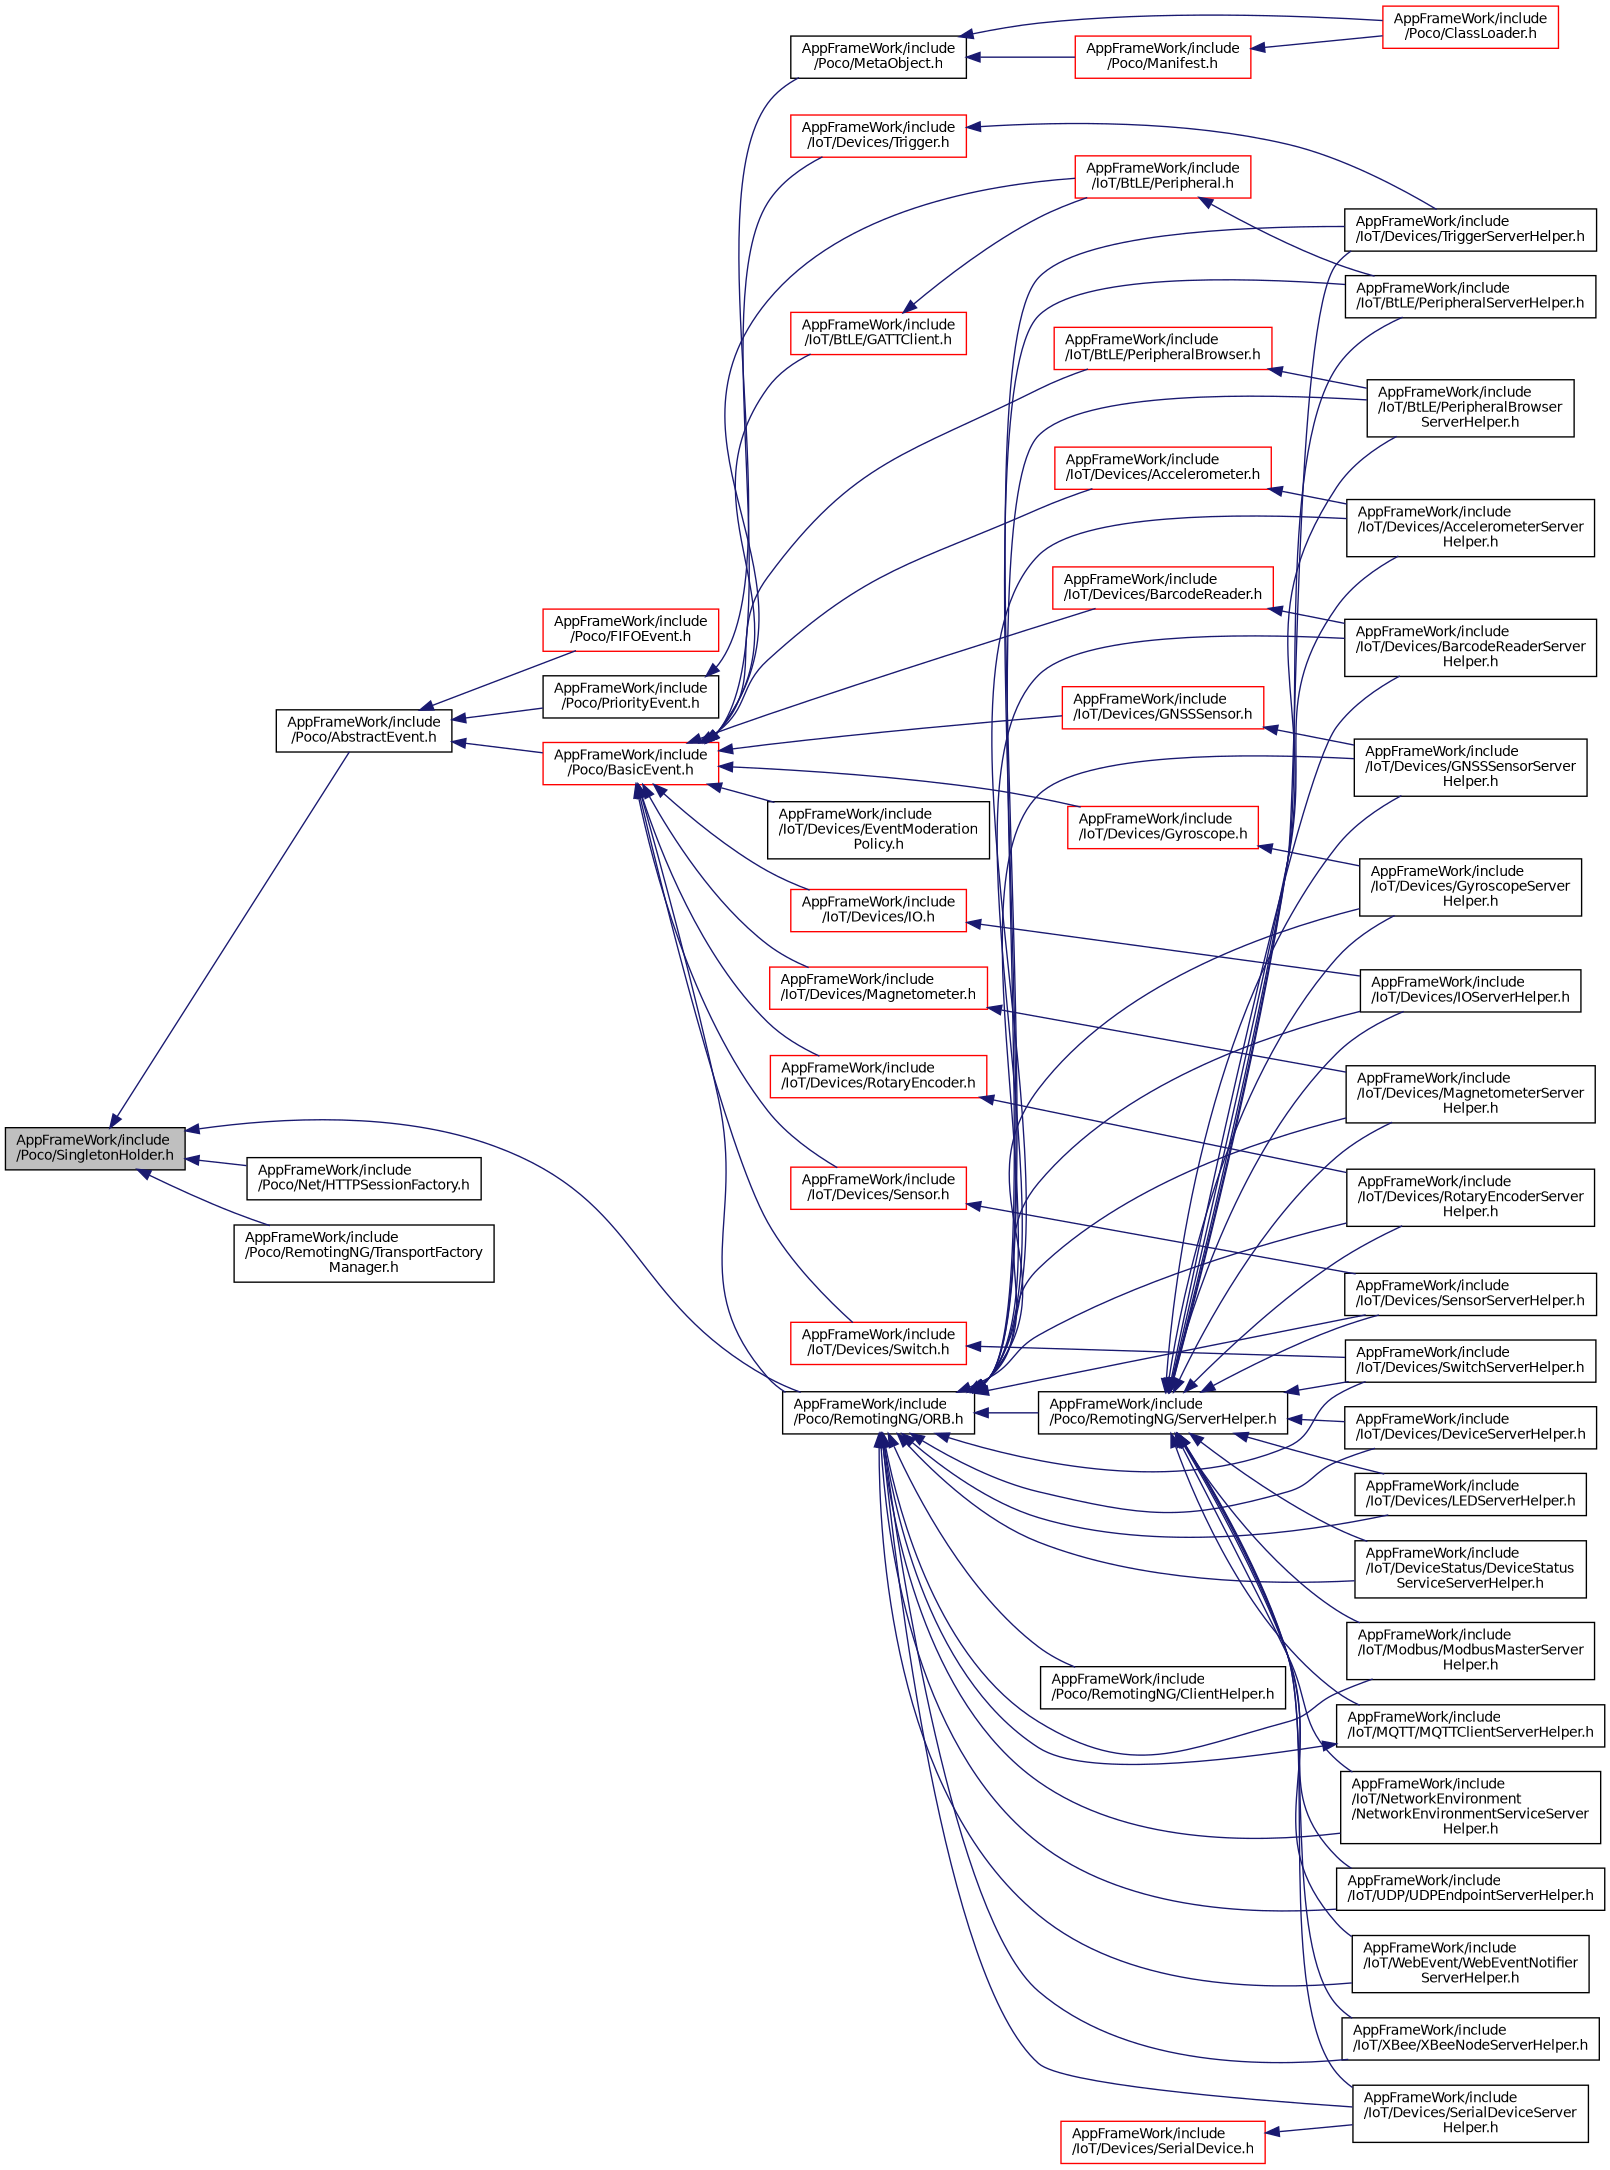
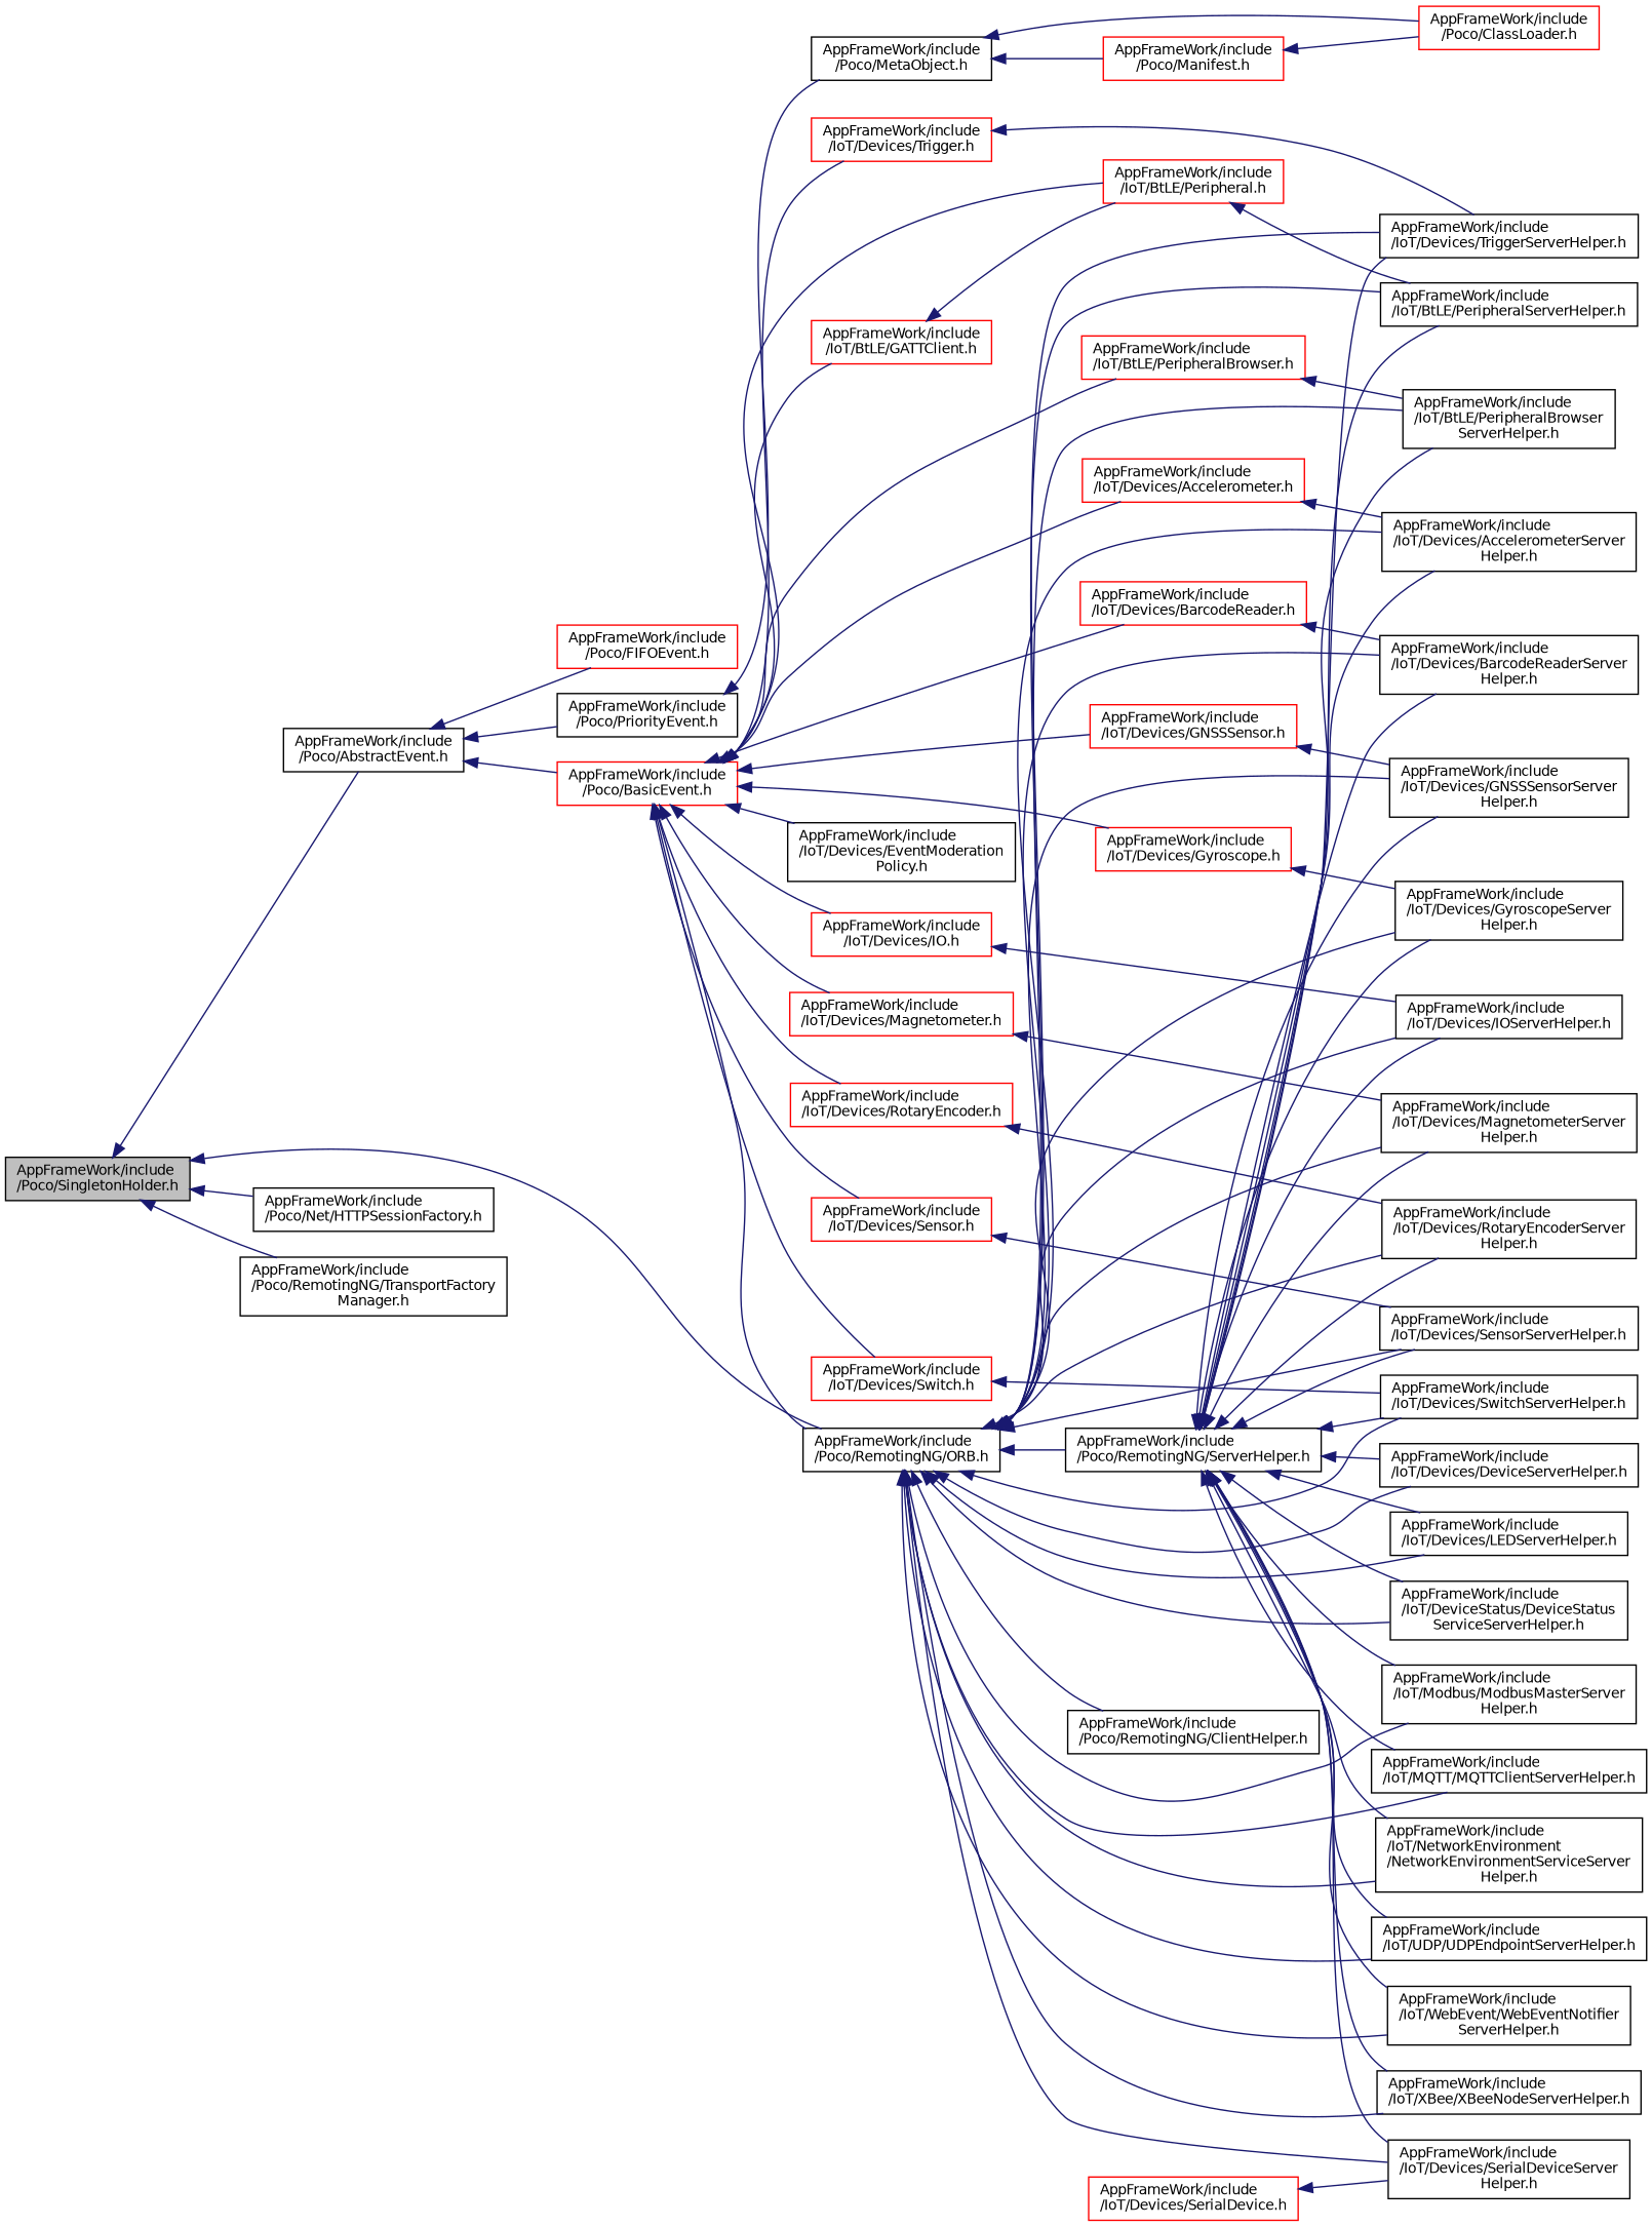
  digraph {
    rankdir=LR
    node [color=black fillcolor=white fontname=Helvetica fontsize=10 shape=record style=filled]
    edge [color=midnightblue dir=back fontname=Helvetica fontsize=10 labelfontname=Helvetica labelfontsize=10 style=solid]
    n1 [fillcolor=grey75 fontcolor=black height=0.2 label="AppFrameWork/include\l/Poco/SingletonHolder.h" width=0.4]
    n2 [height=0.2 label="AppFrameWork/include\l/Poco/AbstractEvent.h" width=0.4]
    n3 [height=0.2 label="AppFrameWork/include\l/Poco/RemotingNG/ORB.h" width=0.4]
    n4 [height=0.2 label="AppFrameWork/include\l/Poco/Net/HTTPSessionFactory.h" width=0.4]
    n5 [height=0.2 label="AppFrameWork/include\l/Poco/RemotingNG/TransportFactory\lManager.h" width=0.4]
    n6 [color=red height=0.2 label="AppFrameWork/include\l/Poco/BasicEvent.h" width=0.4]
    n7 [color=red height=0.2 label="AppFrameWork/include\l/Poco/FIFOEvent.h" width=0.4]
    n8 [height=0.2 label="AppFrameWork/include\l/Poco/PriorityEvent.h" width=0.4]
    n9 [height=0.2 label="AppFrameWork/include\l/IoT/BtLE/PeripheralServerHelper.h" width=0.4]
    n10 [height=0.2 label="AppFrameWork/include\l/IoT/BtLE/PeripheralBrowser\lServerHelper.h" width=0.4]
    n11 [height=0.2 label="AppFrameWork/include\l/IoT/Devices/AccelerometerServer\lHelper.h" width=0.4]
    n12 [height=0.2 label="AppFrameWork/include\l/IoT/Devices/BarcodeReaderServer\lHelper.h" width=0.4]
    n13 [height=0.2 label="AppFrameWork/include\l/IoT/Devices/GNSSSensorServer\lHelper.h" width=0.4]
    n14 [height=0.2 label="AppFrameWork/include\l/IoT/Devices/GyroscopeServer\lHelper.h" width=0.4]
    n15 [height=0.2 label="AppFrameWork/include\l/IoT/Devices/IOServerHelper.h" width=0.4]
    n16 [height=0.2 label="AppFrameWork/include\l/IoT/Devices/MagnetometerServer\lHelper.h" width=0.4]
    n17 [height=0.2 label="AppFrameWork/include\l/IoT/Devices/RotaryEncoderServer\lHelper.h" width=0.4]
    n18 [height=0.2 label="AppFrameWork/include\l/IoT/Devices/SensorServerHelper.h" width=0.4]
    n19 [height=0.2 label="AppFrameWork/include\l/IoT/Devices/SerialDeviceServer\lHelper.h" width=0.4]
    n20 [height=0.2 label="AppFrameWork/include\l/IoT/Devices/SwitchServerHelper.h" width=0.4]
    n21 [height=0.2 label="AppFrameWork/include\l/IoT/Devices/TriggerServerHelper.h" width=0.4]
    n22 [height=0.2 label="AppFrameWork/include\l/IoT/Devices/DeviceServerHelper.h" width=0.4]
    n23 [height=0.2 label="AppFrameWork/include\l/IoT/Devices/LEDServerHelper.h" width=0.4]
    n24 [height=0.2 label="AppFrameWork/include\l/IoT/DeviceStatus/DeviceStatus\lServiceServerHelper.h" width=0.4]
    n25 [height=0.2 label="AppFrameWork/include\l/IoT/Modbus/ModbusMasterServer\lHelper.h" width=0.4]
    n26 [height=0.2 label="AppFrameWork/include\l/IoT/MQTT/MQTTClientServerHelper.h" width=0.4]
    n27 [height=0.2 label="AppFrameWork/include\l/IoT/NetworkEnvironment\l/NetworkEnvironmentServiceServer\lHelper.h" width=0.4]
    n28 [height=0.2 label="AppFrameWork/include\l/IoT/UDP/UDPEndpointServerHelper.h" width=0.4]
    n29 [height=0.2 label="AppFrameWork/include\l/IoT/WebEvent/WebEventNotifier\lServerHelper.h" width=0.4]
    n30 [height=0.2 label="AppFrameWork/include\l/IoT/XBee/XBeeNodeServerHelper.h" width=0.4]
    n31 [height=0.2 label="AppFrameWork/include\l/Poco/RemotingNG/ClientHelper.h" width=0.4]
    n32 [height=0.2 label="AppFrameWork/include\l/Poco/RemotingNG/ServerHelper.h" width=0.4]
    n33 [height=0.2 label="AppFrameWork/include\l/Poco/MetaObject.h" width=0.4]
    n34 [color=red height=0.2 label="AppFrameWork/include\l/Poco/ClassLoader.h" width=0.4]
    n35 [color=red height=0.2 label="AppFrameWork/include\l/Poco/Manifest.h" width=0.4]
    n36 [color=red height=0.2 label="AppFrameWork/include\l/IoT/BtLE/GATTClient.h" width=0.4]
    n37 [color=red height=0.2 label="AppFrameWork/include\l/IoT/BtLE/Peripheral.h" width=0.4]
    n38 [color=red height=0.2 label="AppFrameWork/include\l/IoT/BtLE/PeripheralBrowser.h" width=0.4]
    n39 [color=red height=0.2 label="AppFrameWork/include\l/IoT/Devices/Accelerometer.h" width=0.4]
    n40 [color=red height=0.2 label="AppFrameWork/include\l/IoT/Devices/BarcodeReader.h" width=0.4]
    n41 [height=0.2 label="AppFrameWork/include\l/IoT/Devices/EventModeration\lPolicy.h" width=0.4]
    n42 [color=red height=0.2 label="AppFrameWork/include\l/IoT/Devices/GNSSSensor.h" width=0.4]
    n43 [color=red height=0.2 label="AppFrameWork/include\l/IoT/Devices/Gyroscope.h" width=0.4]
    n44 [color=red height=0.2 label="AppFrameWork/include\l/IoT/Devices/IO.h" width=0.4]
    n45 [color=red height=0.2 label="AppFrameWork/include\l/IoT/Devices/Magnetometer.h" width=0.4]
    n46 [color=red height=0.2 label="AppFrameWork/include\l/IoT/Devices/RotaryEncoder.h" width=0.4]
    n47 [color=red height=0.2 label="AppFrameWork/include\l/IoT/Devices/Sensor.h" width=0.4]
    n48 [color=red height=0.2 label="AppFrameWork/include\l/IoT/Devices/Switch.h" width=0.4]
    n49 [color=red height=0.2 label="AppFrameWork/include\l/IoT/Devices/Trigger.h" width=0.4]
    n50 [color=red height=0.2 label="AppFrameWork/include\l/IoT/Devices/SerialDevice.h" width=0.4]
    n1 -> n2
    n1 -> n3
    n1 -> n4
    n1 -> n5
    n2 -> n6
    n2 -> n7
    n2 -> n8
    n3 -> n9
    n3 -> n10
    n3 -> n11
    n3 -> n12
    n3 -> n13
    n3 -> n14
    n3 -> n15
    n3 -> n16
    n3 -> n17
    n3 -> n18
    n3 -> n19
    n3 -> n20
    n3 -> n21
    n3 -> n22
    n3 -> n23
    n3 -> n24
    n3 -> n25
-   n26 -> n3
+   n3 -> n26
    n3 -> n27
    n3 -> n28
    n3 -> n29
    n3 -> n30
    n3 -> n31
    n3 -> n32
    n6 -> n3
    n6 -> n36
    n6 -> n37
    n6 -> n38
    n6 -> n39
    n6 -> n40
    n6 -> n41
    n6 -> n42
    n6 -> n43
    n6 -> n44
    n6 -> n45
    n6 -> n46
    n6 -> n47
    n6 -> n48
    n6 -> n49
    n8 -> n33
    n32 -> n9
    n32 -> n10
    n32 -> n11
    n32 -> n12
    n32 -> n13
    n32 -> n14
    n32 -> n15
    n32 -> n16
    n32 -> n17
    n32 -> n18
    n32 -> n19
    n32 -> n20
    n32 -> n21
    n32 -> n22
    n32 -> n23
    n32 -> n24
    n32 -> n25
    n32 -> n26
    n32 -> n27
    n32 -> n28
    n32 -> n29
    n32 -> n30
    n33 -> n34
    n33 -> n35
    n35 -> n34
    n36 -> n37
    n37 -> n9
    n38 -> n10
    n39 -> n11
    n40 -> n12
    n42 -> n13
    n43 -> n14
    n44 -> n15
    n45 -> n16
    n46 -> n17
    n47 -> n18
    n48 -> n20
    n49 -> n21
    n50 -> n19
  }
